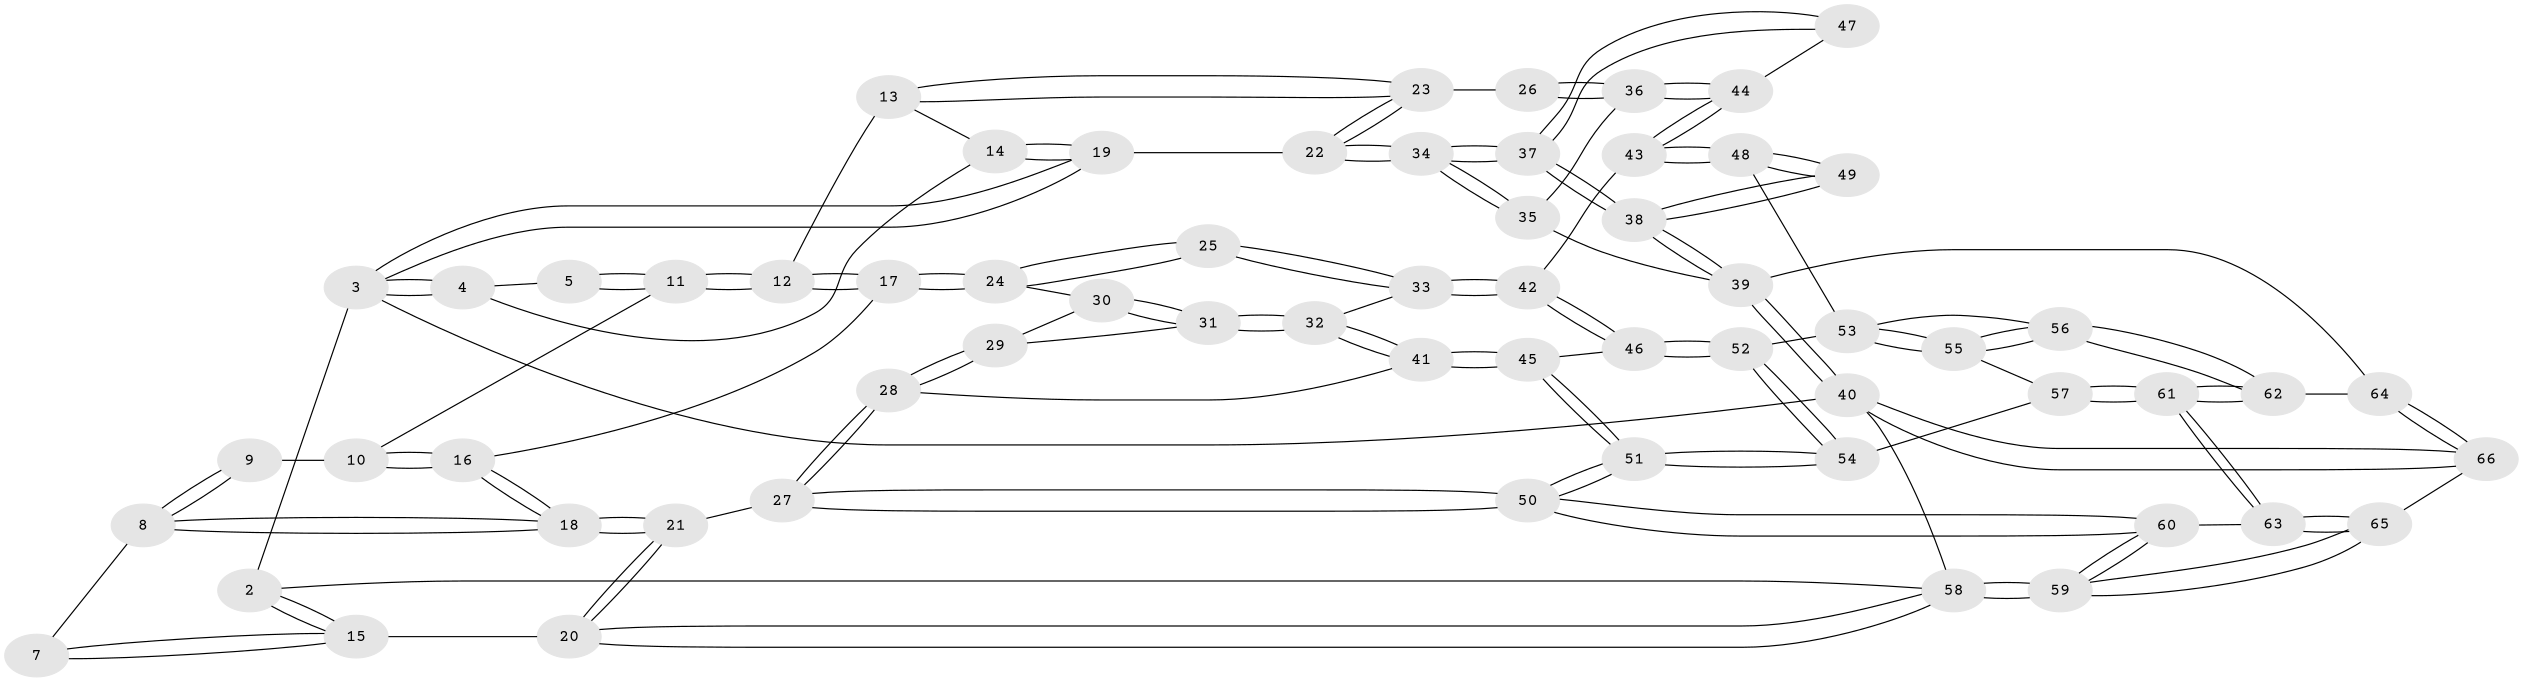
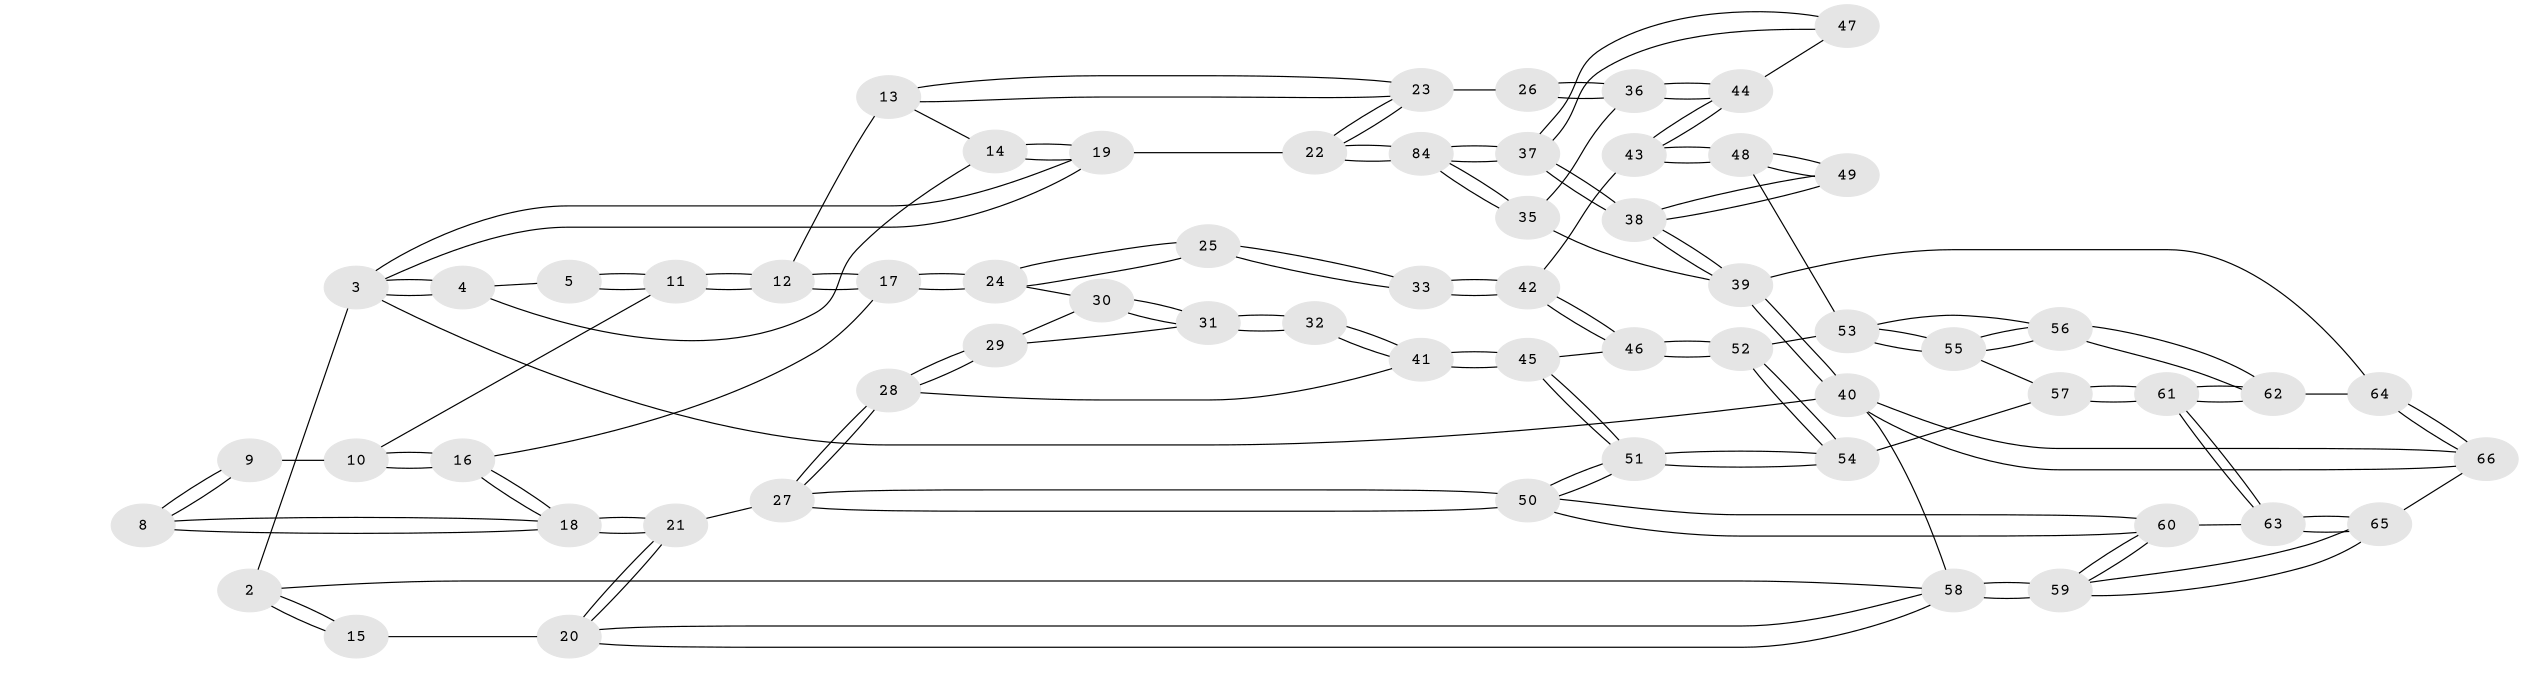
  graph {
    fontname="Courier Prime"
    rankdir=LR
    node [color=gray90 fontname="Courier Prime" style=filled]
    edge [fontname="Courier Prime"]
    2
    3
    15
    58
-   7
    8
    4
    19
    40
    20
    59
    5
    14
    22
    66
    11
    12
    9
    10
    18
    21
    16
    17
    13
    23
    24
    26
    25
    30
    27
-   34
+   34 [label=84]
    28
    50
    35
    37
    36
    33
    31
    42
    44
    29
    41
    51
    60
    45
    32
    43
    46
    39
    47
    38
    49
    64
    48
    52
    53
    54
    56
    55
    62
    63
    57
    61
    65
    2 -- 3
    2 -- 15
    2 -- 15
    2 -- 58
    3 -- 4
    3 -- 4
    3 -- 19
    3 -- 19
    3 -- 40
    15 -- 20
    58 -- 59
    58 -- 59
-   7 -- 15
-   7 -- 15
-   7 -- 8
    8 -- 9
    8 -- 9
    8 -- 18
    8 -- 18
    4 -- 5
    4 -- 14
    19 -- 22
    40 -- 58
    40 -- 66
    40 -- 66
    20 -- 58
    20 -- 58
    20 -- 21
    20 -- 21
    59 -- 60
    59 -- 60
    59 -- 65
    59 -- 65
    5 -- 11
    5 -- 11
    14 -- 19
    14 -- 19
    22 -- 23
    22 -- 23
    22 -- 34
    22 -- 34
    11 -- 12
    11 -- 12
    12 -- 17
    12 -- 17
    12 -- 13
    9 -- 10
    10 -- 11
    10 -- 16
    10 -- 16
    18 -- 21
    18 -- 21
    21 -- 27
    16 -- 18
    16 -- 18
    16 -- 17
    17 -- 24
    17 -- 24
    13 -- 14
    13 -- 23
    13 -- 23
    23 -- 26
    24 -- 25
    24 -- 25
    24 -- 30
    26 -- 36
    26 -- 36
    25 -- 33
    25 -- 33
    30 -- 31
    30 -- 31
    27 -- 28
    27 -- 28
    27 -- 50
    27 -- 50
    34 -- 35
    34 -- 35
    34 -- 37
    34 -- 37
    28 -- 29
    28 -- 29
    28 -- 41
    50 -- 51
    50 -- 51
    50 -- 60
    50 -- 60
    35 -- 36
    35 -- 39
    37 -- 47
    37 -- 47
    37 -- 38
    37 -- 38
    36 -- 44
    36 -- 44
    33 -- 42
    33 -- 42
    31 -- 32
    31 -- 32
    42 -- 43
    42 -- 46
    42 -- 46
    44 -- 47
    29 -- 30
    29 -- 31
    41 -- 45
    41 -- 45
    51 -- 54
    51 -- 54
    60 -- 63
    45 -- 51
    45 -- 51
    45 -- 46
-   32 -- 33
    32 -- 41
    32 -- 41
    43 -- 44
    43 -- 44
    43 -- 48
    43 -- 48
    46 -- 52
    46 -- 52
    39 -- 40
    39 -- 40
    39 -- 64
    38 -- 39
    38 -- 39
    38 -- 49
    38 -- 49
    64 -- 66
    64 -- 66
    48 -- 49
    48 -- 49
    48 -- 53
    52 -- 53
    52 -- 54
    52 -- 54
    53 -- 56
    53 -- 55
    53 -- 55
    54 -- 57
    56 -- 62
    56 -- 62
    55 -- 56
    55 -- 56
    55 -- 57
    62 -- 64
    63 -- 65
    63 -- 65
    57 -- 61
    57 -- 61
    61 -- 62
    61 -- 62
    61 -- 63
    61 -- 63
    65 -- 66
  }
